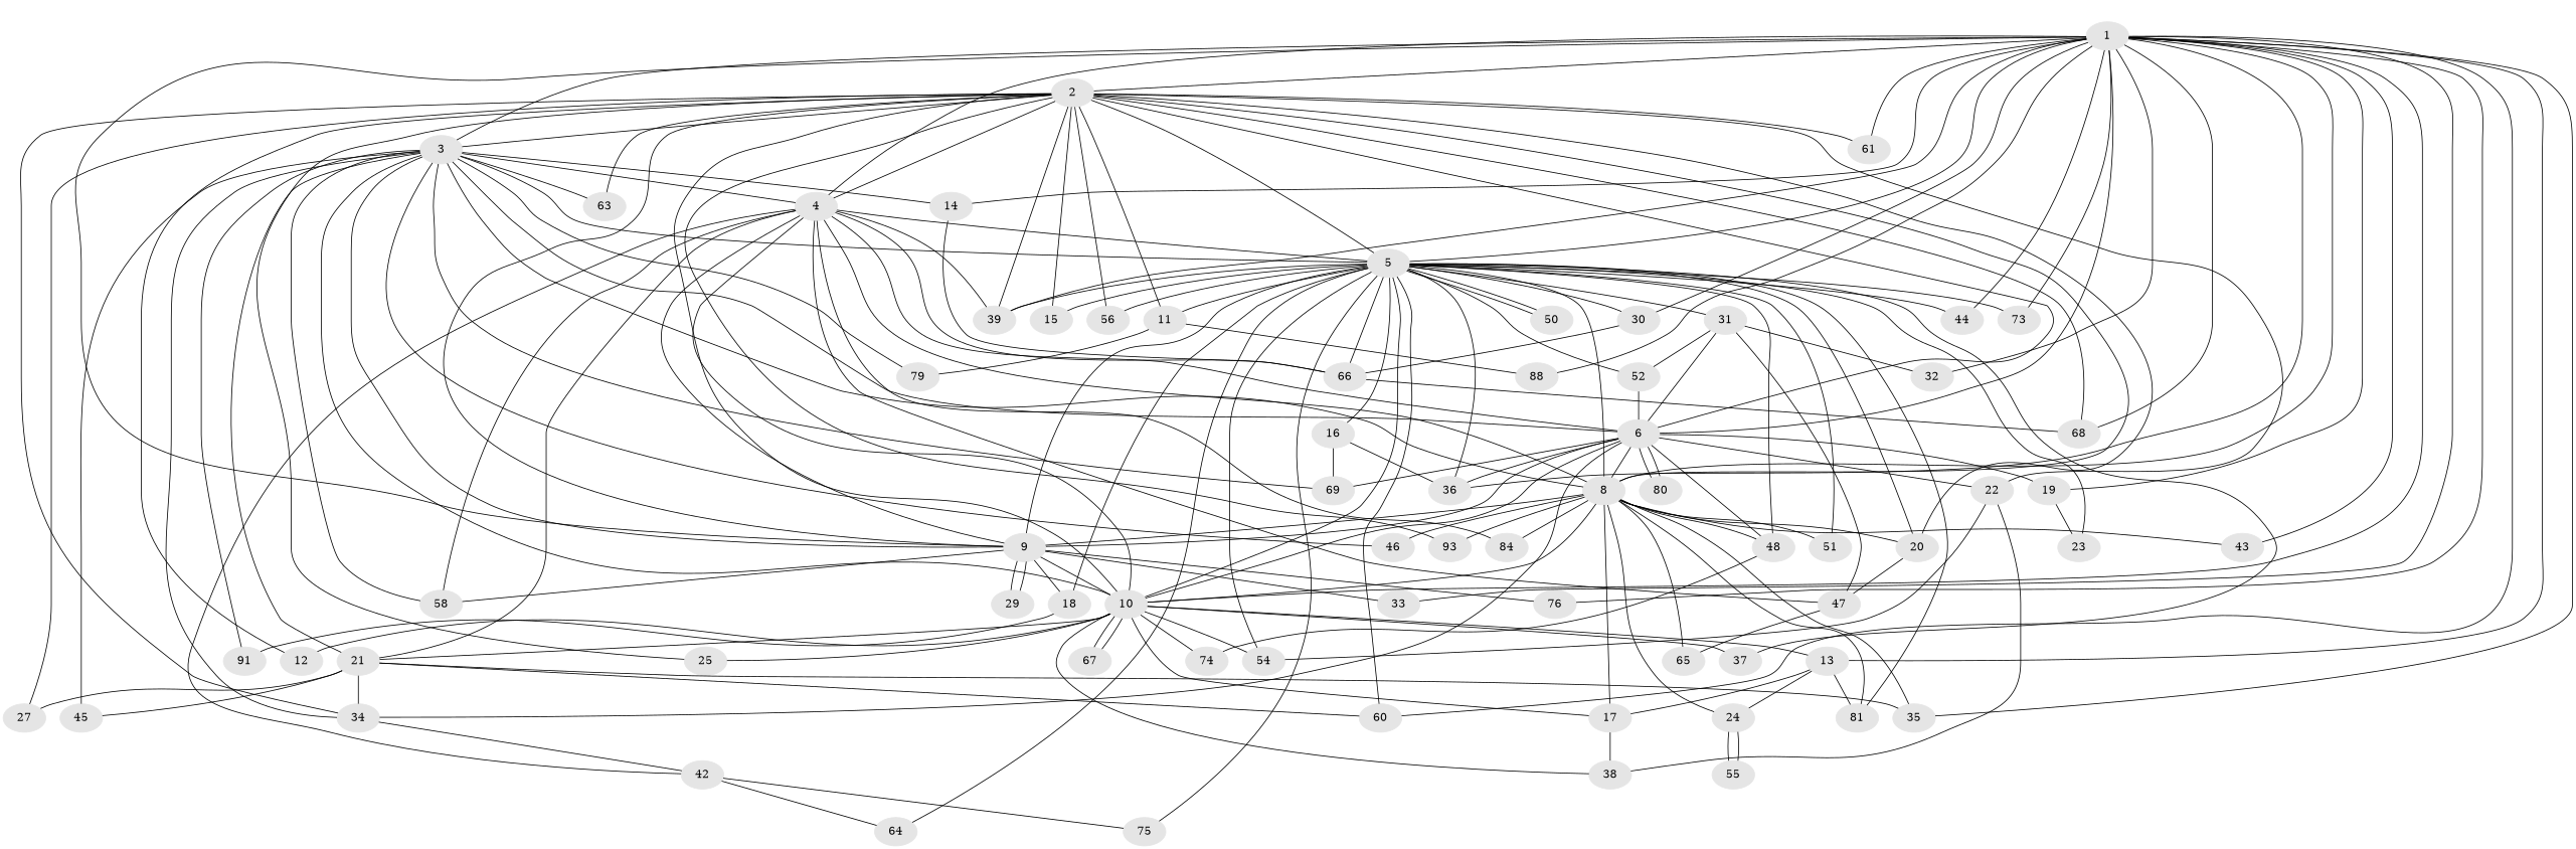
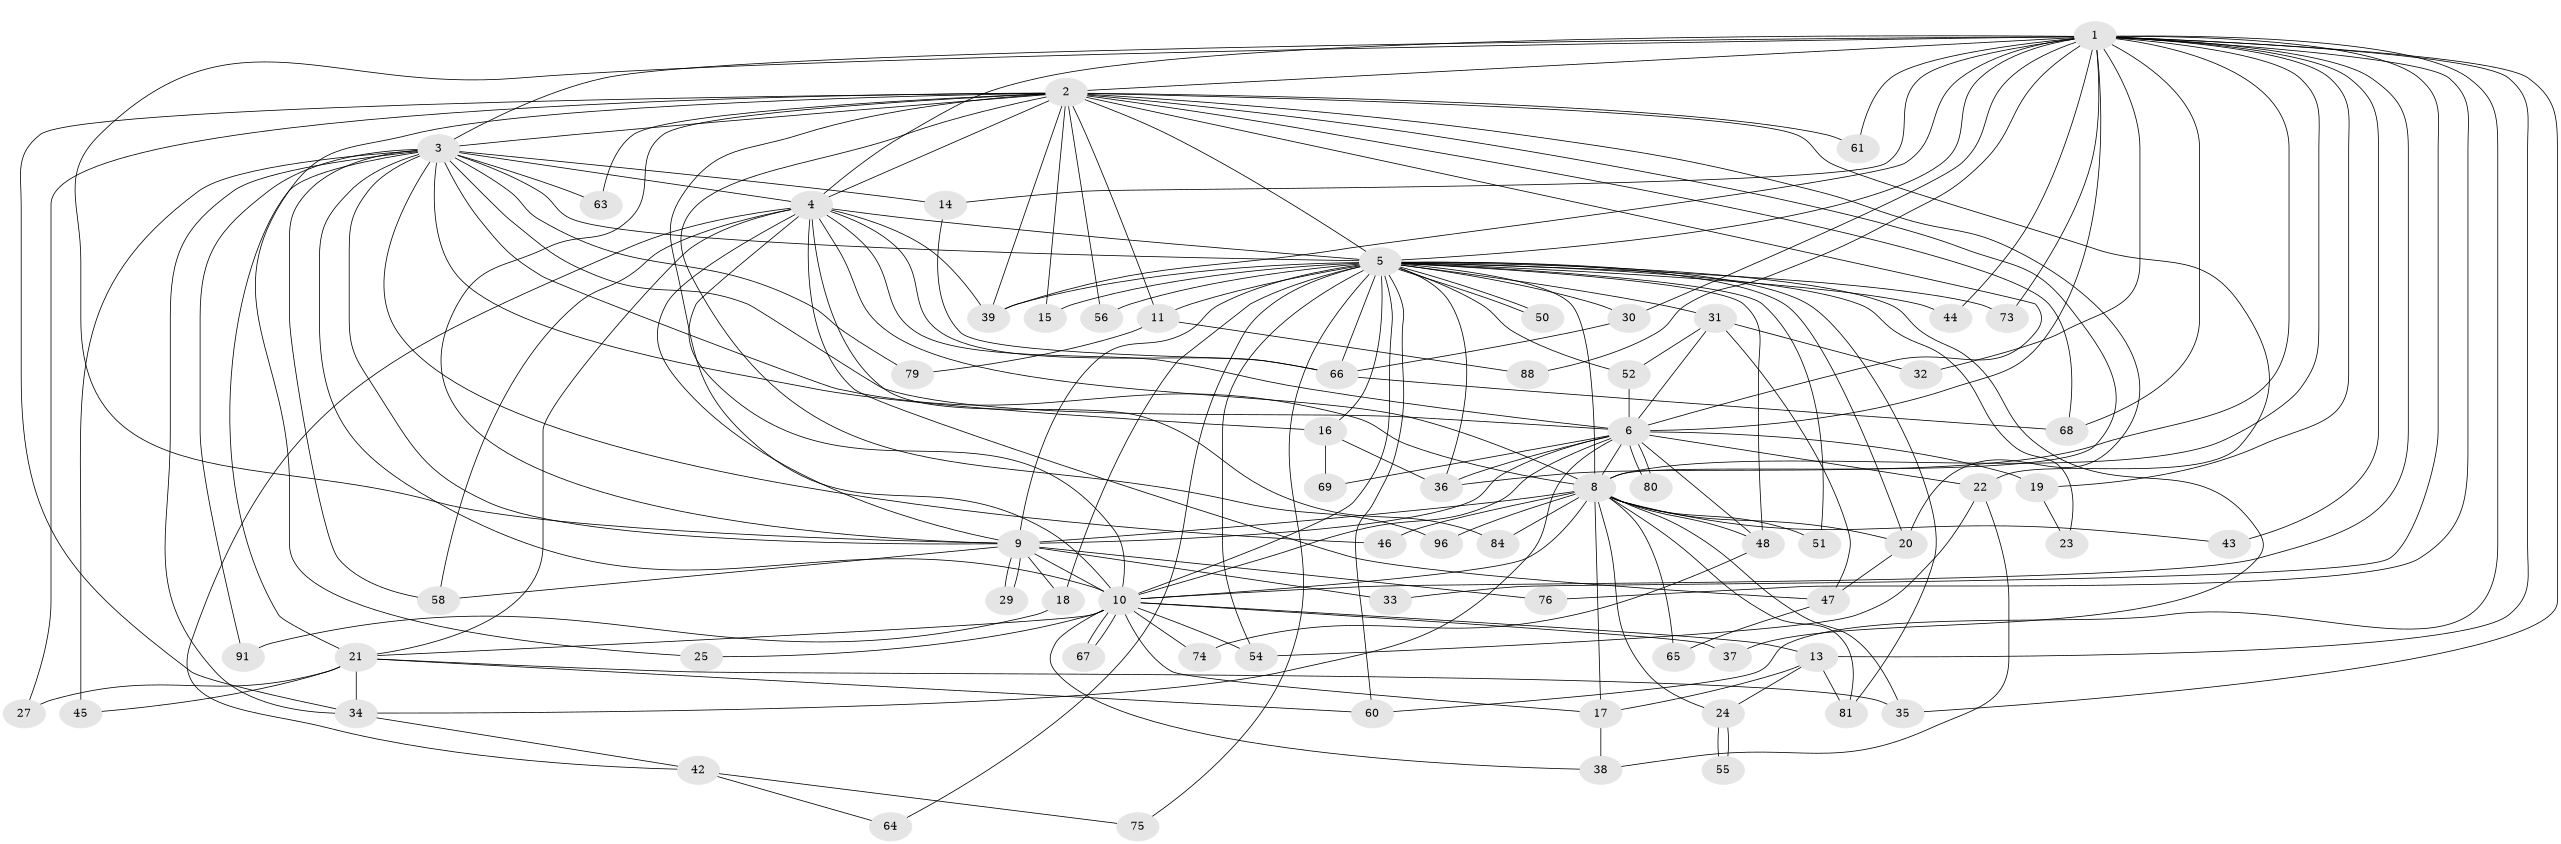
  graph {
    fontname="DejaVu Serif"
    node [color=gray90 fontname="DejaVu Serif" style=filled]
    edge [fontname="DejaVu Serif"]
    2 [super="+40"]
    3
    4
    5 [super="+41+83+7+57"]
    6
    8
    9 [super="+26+96+28"]
    10
    39 [super="+95+77"]
    61
    68
    11
-   12
    15
    20
    22 [super="+85"]
    25
    27
    34 [super="+98"]
    56
    63
-   93
+   93 [label=96]
    1
    13
    14
    19
    30 [super="+70"]
    32
    33
    35 [super="+62"]
    36 [super="+78"]
    43
    44
    60
    73
    76
    88
    16
    21 [super="+90+97+53"]
    45
    46
    58
    79
    91
    42
    47 [super="+59"]
    66 [super="+101"]
    84
    81 [super="+87"]
    18
    23
    31
    37
    48 [super="+89"]
    50
    51
    52
    54
    64
    75
    69
    80
    17 [super="+72"]
    24
    65
    29
    38
    67
    74
    55
    2 -- 3
    2 -- 4
    2 -- 5 [weight=2]
    2 -- 6
    2 -- 8
    2 -- 9
    2 -- 10
    2 -- 39
    2 -- 61
    2 -- 68
    2 -- 11
-   2 -- 12
    2 -- 15
    2 -- 20
    2 -- 22
    2 -- 25
    2 -- 27
    2 -- 34
    2 -- 56
    2 -- 63
    2 -- 93
    3 -- 4
    3 -- 5 [weight=3]
    3 -- 6
    3 -- 8
    3 -- 9
    3 -- 10
    3 -- 34
    3 -- 63
    3 -- 14
-   3 -- 69
+   3 -- 16
    3 -- 21 [weight=3]
    3 -- 45
    3 -- 46
    3 -- 58
    3 -- 79
    3 -- 91
    4 -- 5 [weight=2]
    4 -- 6
    4 -- 8
    4 -- 9
    4 -- 10
    4 -- 39
    4 -- 21
    4 -- 58
    4 -- 42
    4 -- 47
    4 -- 66
    4 -- 84
    5 -- 8 [weight=2]
    5 -- 9 [weight=2]
    5 -- 10 [weight=2]
    5 -- 39
    5 -- 11
    5 -- 15 [weight=2]
    5 -- 20
    5 -- 56
    5 -- 30
    5 -- 36
    5 -- 44
    5 -- 60
    5 -- 73
    5 -- 16
    5 -- 66
    5 -- 81
    5 -- 18 [weight=3]
    5 -- 23
    5 -- 31
    5 -- 37
    5 -- 48
    5 -- 50
    5 -- 50
    5 -- 51
    5 -- 52
    5 -- 54
    5 -- 64
    5 -- 75
    6 -- 8
    6 -- 9 [weight=2]
    6 -- 10
    6 -- 22
    6 -- 34
    6 -- 19
    6 -- 36
    6 -- 31
    6 -- 48
    6 -- 69
    6 -- 80
    6 -- 80
    8 -- 9 [weight=2]
    8 -- 10
    8 -- 20
    8 -- 93
    8 -- 35
    8 -- 43
    8 -- 46
    8 -- 84
    8 -- 81
    8 -- 48
    8 -- 51
    8 -- 17
    8 -- 24
    8 -- 65
    9 -- 10 [weight=2]
    9 -- 33
    9 -- 76
    9 -- 58
    9 -- 18
    9 -- 29
    9 -- 29
-   10 -- 12
    10 -- 25
    10 -- 13
    10 -- 21
    10 -- 37
    10 -- 54
    10 -- 17
    10 -- 38
    10 -- 67
    10 -- 67
    10 -- 74
    11 -- 88
    11 -- 79
    20 -- 47
    22 -- 54
    22 -- 38
    34 -- 42
    1 -- 2
    1 -- 3
    1 -- 4
    1 -- 5 [weight=2]
    1 -- 6
    1 -- 8
    1 -- 9
    1 -- 10
    1 -- 39
    1 -- 61
    1 -- 68
    1 -- 13
    1 -- 14
    1 -- 19
    1 -- 30
    1 -- 32
    1 -- 33
    1 -- 35
    1 -- 36
    1 -- 43
    1 -- 44
    1 -- 60
    1 -- 73
    1 -- 76
    1 -- 88
    13 -- 81
    13 -- 17
    13 -- 24
    14 -- 66
    19 -- 23
    30 -- 66
    16 -- 36
    16 -- 69
    21 -- 27
    21 -- 34
    21 -- 35
    21 -- 60
    21 -- 45
    42 -- 64
    42 -- 75
    47 -- 65
    66 -- 68
    18 -- 91
    31 -- 32
    31 -- 47
    31 -- 52
    48 -- 74
    52 -- 6 [weight=2]
    17 -- 38
    24 -- 55
    24 -- 55
  }
